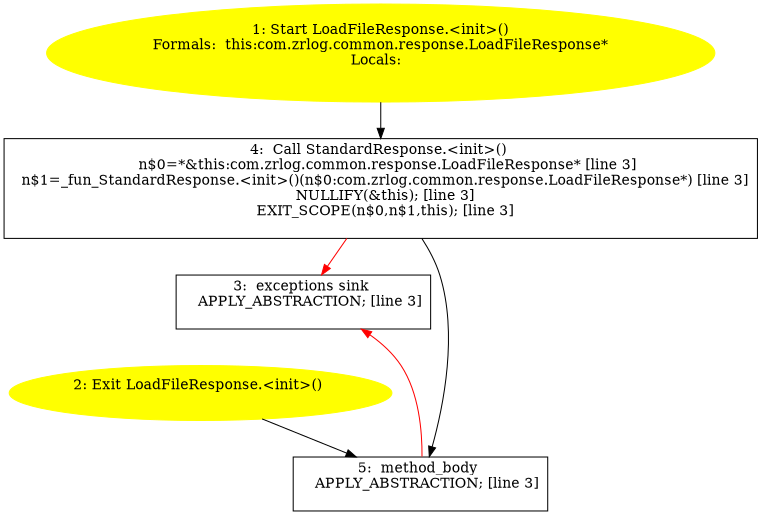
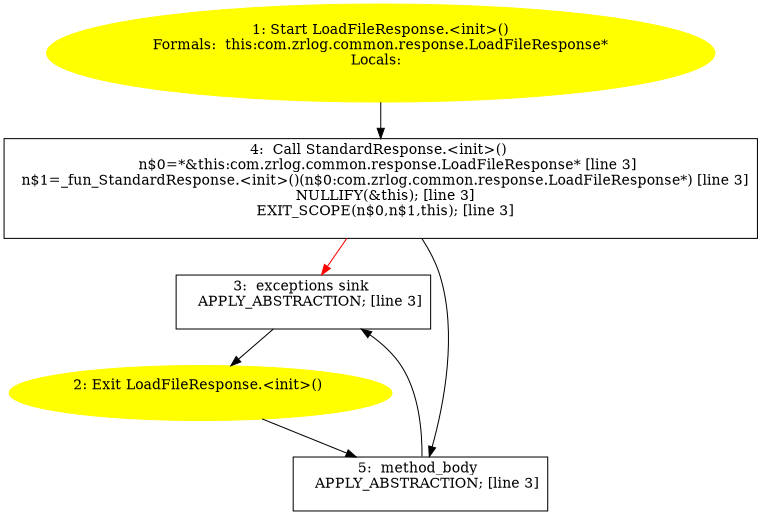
  digraph {
    node [shape=box]
    n1 [color=yellow label="1: Start LoadFileResponse.<init>()\nFormals:  this:com.zrlog.common.response.LoadFileResponse*\nLocals:  \n  " style=filled shape=""]
    n2 [label="4:  Call StandardResponse.<init>() \n   n$0=*&this:com.zrlog.common.response.LoadFileResponse* [line 3]\n  n$1=_fun_StandardResponse.<init>()(n$0:com.zrlog.common.response.LoadFileResponse*) [line 3]\n  NULLIFY(&this); [line 3]\n  EXIT_SCOPE(n$0,n$1,this); [line 3]\n "]
    n3 [label="3:  exceptions sink \n   APPLY_ABSTRACTION; [line 3]\n "]
    n4 [label="5:  method_body \n   APPLY_ABSTRACTION; [line 3]\n "]
    n5 [color=yellow label="2: Exit LoadFileResponse.<init>() \n  " style=filled shape=""]
    n1 -> n2
    n2 -> n3 [color=red]
    n2 -> n4
-   n4 -> n3 [color=red]
+   n3 -> n5
+   n4 -> n3 [color=black]
    n5 -> n4
  }
